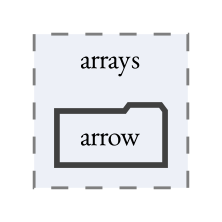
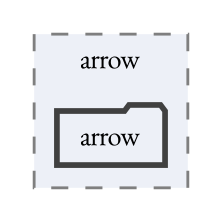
  digraph {
    compound=true
    fontname="EB Garamond"
    n1 [color=grey25 fillcolor="#edf0f7" fontname="EB Garamond" fontsize=10 height=0.2 label=arrow shape=folder style="filled,bold" width=0.4]
    subgraph cluster_1 {
      bgcolor="#edf0f7"
      fontsize=10
-     label=arrays
+     label=arrow
      pencolor=grey50
      style="filled,dashed"
      n1
    }
  }
